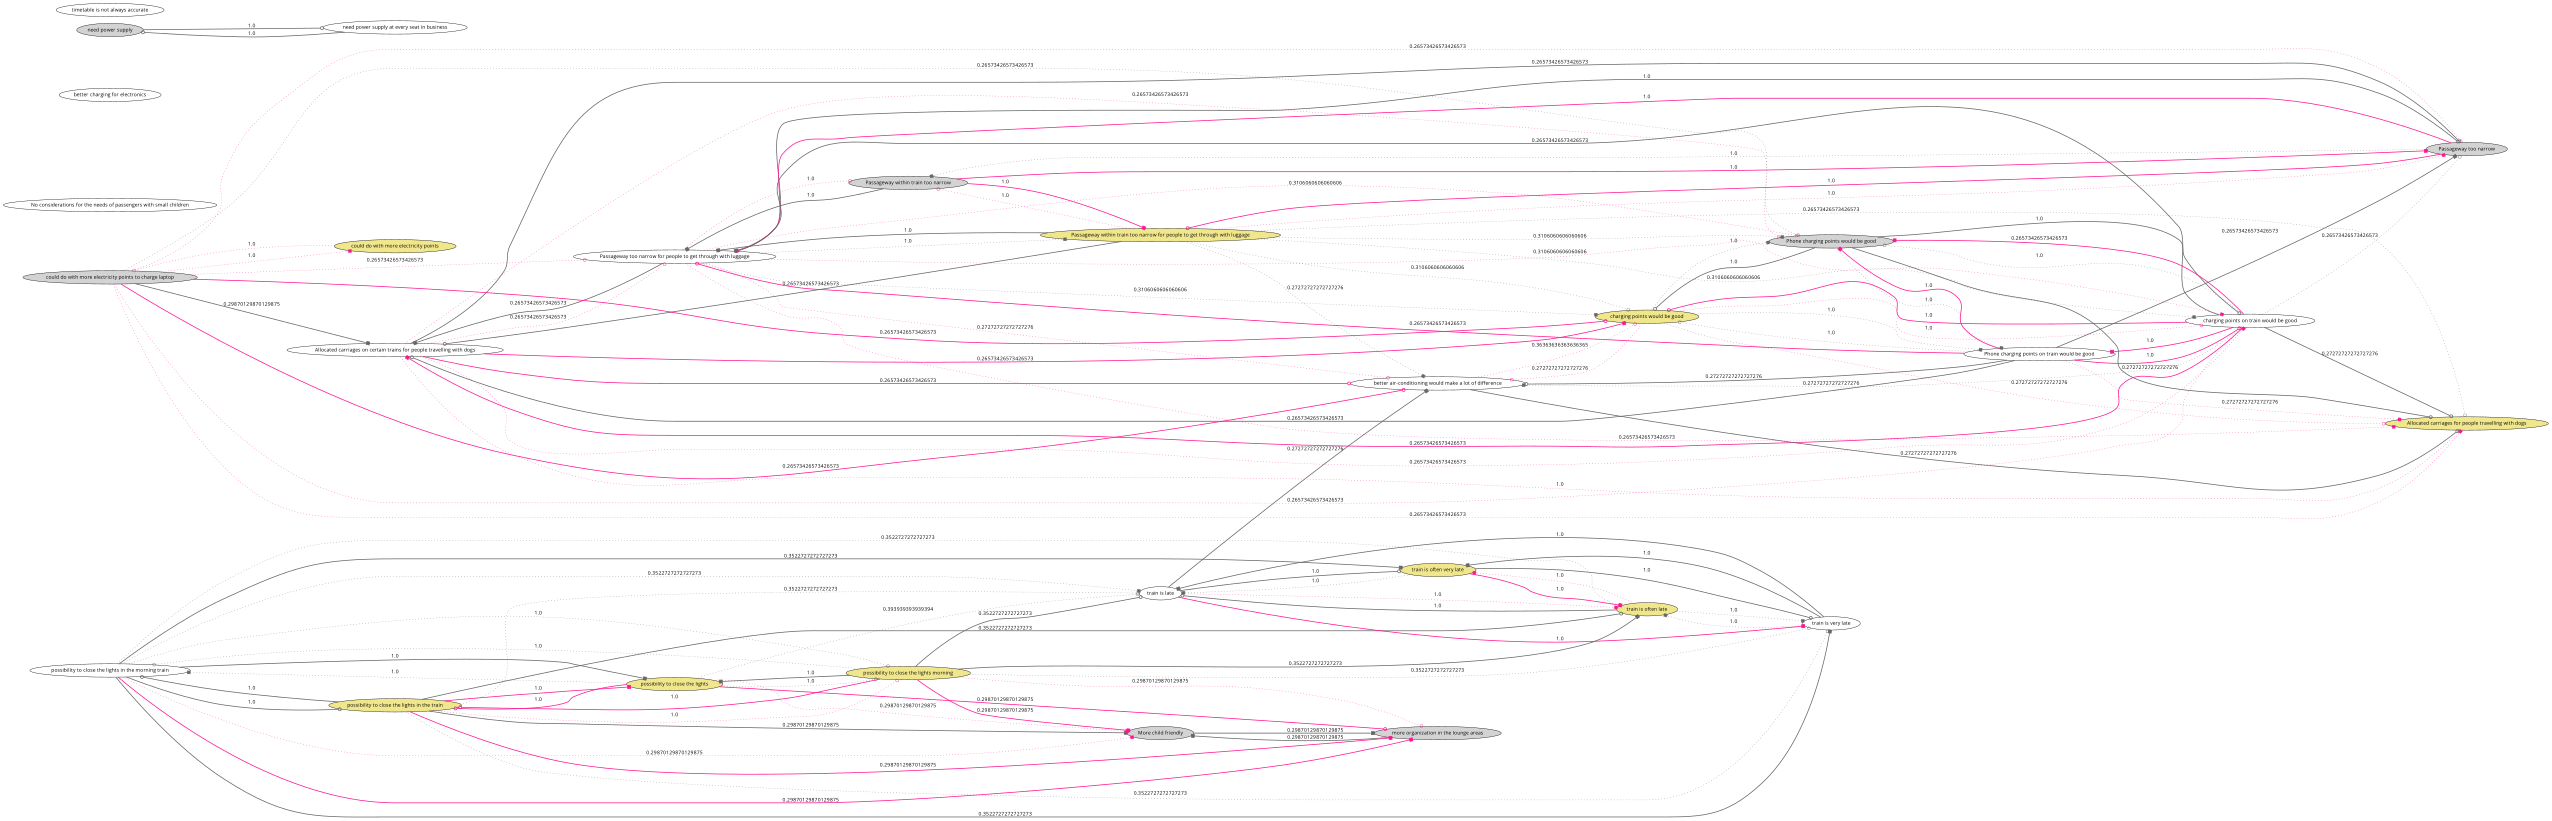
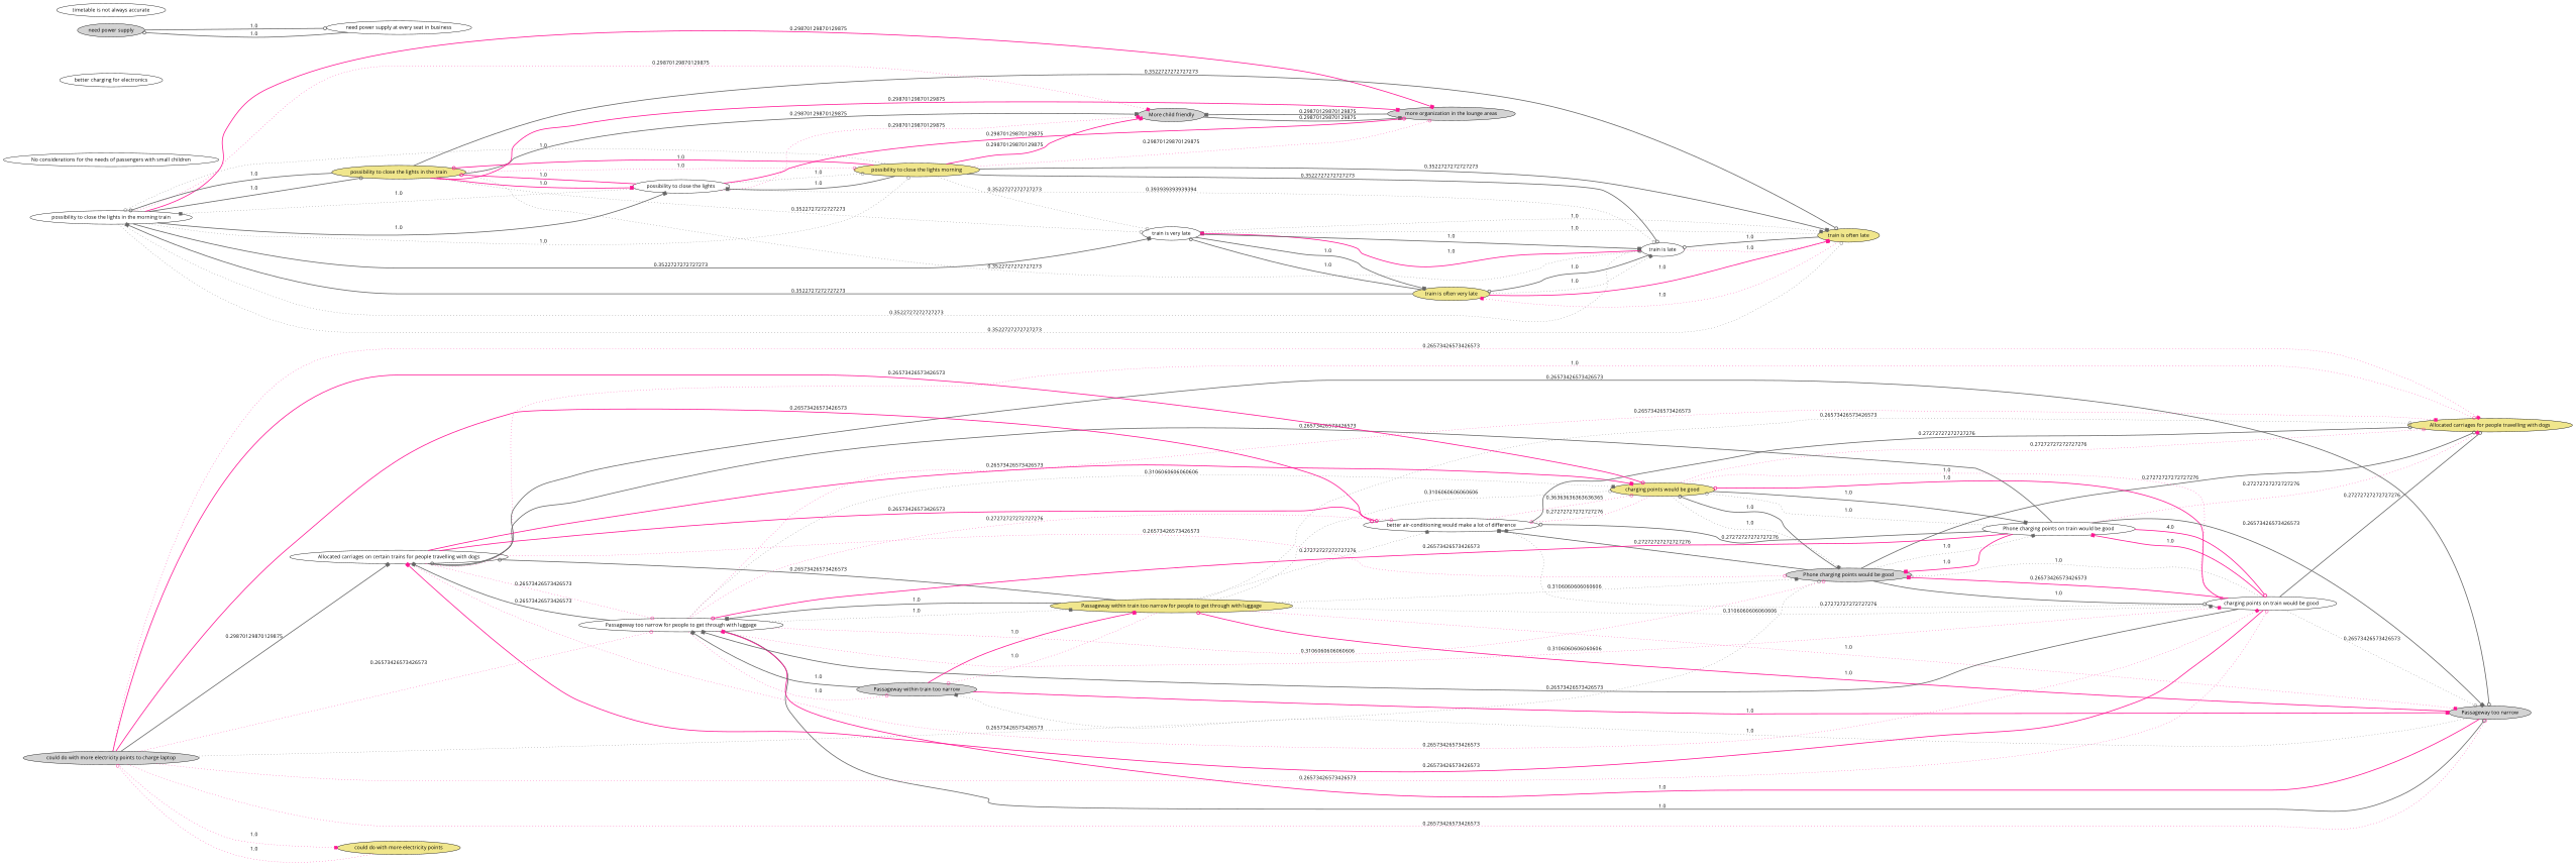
  digraph {
    fontname="Open Sans"
    rankdir=LR
    node [fillcolor=white fontname="Open Sans" style=filled]
    edge [arrowhead=odot color=gray40 fontname="Open Sans" style=bold]
    "Allocated carriages for people travelling with dogs" [fillcolor=khaki]
    "Allocated carriages on certain trains for people travelling with dogs"
    "Passageway too narrow for people to get through with luggage"
    "Passageway too narrow" [fillcolor=lightgrey]
    "Phone charging points would be good" [fillcolor=lightgrey]
    "charging points would be good" [fillcolor=khaki]
    "charging points on train would be good"
    "better air-conditioning would make a lot of difference"
    "Passageway within train too narrow for people to get through with luggage" [fillcolor=khaki]
    "Passageway within train too narrow" [fillcolor=lightgrey]
    "Phone charging points on train would be good"
    "More child friendly" [fillcolor=lightgrey]
    "more organization in the lounge areas" [fillcolor=lightgrey]
    "No considerations for the needs of passengers with small children"
    "better charging for electronics"
    "could do with more electricity points to charge laptop" [fillcolor=lightgrey]
    "could do with more electricity points" [fillcolor=khaki]
    "need power supply" [fillcolor=lightgrey]
    "need power supply at every seat in business"
    "possibility to close the lights in the morning train"
    "possibility to close the lights in the train" [fillcolor=khaki]
-   "possibility to close the lights" [fillcolor=khaki]
+   "possibility to close the lights"
    "possibility to close the lights morning" [fillcolor=khaki]
    "train is often very late" [fillcolor=khaki]
    "train is often late" [fillcolor=khaki]
    "train is late"
    "train is very late"
    "timetable is not always accurate"
    "Allocated carriages on certain trains for people travelling with dogs" -> "Allocated carriages for people travelling with dogs" [color=deeppink label=1.0 style=dotted]
    "Allocated carriages on certain trains for people travelling with dogs" -> "Passageway too narrow for people to get through with luggage" [color=deeppink label=0.26573426573426573 style=dotted]
    "Allocated carriages on certain trains for people travelling with dogs" -> "Passageway too narrow" [label=0.26573426573426573]
    "Allocated carriages on certain trains for people travelling with dogs" -> "Phone charging points would be good" [color=deeppink label=0.26573426573426573 style=dotted]
    "Allocated carriages on certain trains for people travelling with dogs" -> "charging points would be good" [arrowhead=box color=deeppink label=0.26573426573426573]
    "Allocated carriages on certain trains for people travelling with dogs" -> "charging points on train would be good" [arrowhead=box color=deeppink label=0.26573426573426573 style=dotted]
    "Allocated carriages on certain trains for people travelling with dogs" -> "better air-conditioning would make a lot of difference" [color=deeppink label=0.26573426573426573]
    "Passageway too narrow for people to get through with luggage" -> "Allocated carriages for people travelling with dogs" [arrowhead=box color=deeppink label=0.26573426573426573 style=dotted]
    "Passageway too narrow for people to get through with luggage" -> "Allocated carriages on certain trains for people travelling with dogs" [arrowhead=box label=0.26573426573426573]
    "Passageway too narrow for people to get through with luggage" -> "Passageway too narrow" [label=1.0]
    "Passageway too narrow for people to get through with luggage" -> "Phone charging points would be good" [color=deeppink label=0.3106060606060606 style=dotted]
    "Passageway too narrow for people to get through with luggage" -> "charging points would be good" [arrowhead=box label=0.3106060606060606 style=dotted]
    "Passageway too narrow for people to get through with luggage" -> "charging points on train would be good" [arrowhead=box color=deeppink label=0.3106060606060606 style=dotted]
    "Passageway too narrow for people to get through with luggage" -> "better air-conditioning would make a lot of difference" [color=deeppink label=0.27272727272727276 style=dotted]
    "Passageway too narrow for people to get through with luggage" -> "Passageway within train too narrow for people to get through with luggage" [arrowhead=box label=1.0 style=dotted]
    "Passageway too narrow for people to get through with luggage" -> "Passageway within train too narrow" [color=deeppink label=1.0 style=dotted]
    "Passageway too narrow" -> "Passageway too narrow for people to get through with luggage" [arrowhead=box color=deeppink label=1.0]
    "Passageway too narrow" -> "Passageway within train too narrow for people to get through with luggage" [color=deeppink label=1.0]
    "Passageway too narrow" -> "Passageway within train too narrow" [arrowhead=box label=1.0 style=dotted]
    "Phone charging points would be good" -> "Allocated carriages for people travelling with dogs" [label=0.27272727272727276]
    "Phone charging points would be good" -> "charging points would be good" [label=1.0]
    "Phone charging points would be good" -> "charging points on train would be good" [label=1.0]
-   "train is late" -> "better air-conditioning would make a lot of difference" [arrowhead=box label=0.27272727272727276]
+   "Phone charging points would be good" -> "better air-conditioning would make a lot of difference" [arrowhead=box label=0.27272727272727276]
    "Phone charging points would be good" -> "Phone charging points on train would be good" [arrowhead=box label=1.0 style=dotted]
    "charging points would be good" -> "Allocated carriages for people travelling with dogs" [color=deeppink label=0.27272727272727276 style=dotted]
    "charging points would be good" -> "Phone charging points would be good" [arrowhead=box label=1.0 style=dotted]
    "charging points would be good" -> "charging points on train would be good" [color=deeppink label=1.0 style=dotted]
    "charging points would be good" -> "better air-conditioning would make a lot of difference" [color=deeppink label=0.27272727272727276 style=dotted]
-   "charging points would be good" -> "Phone charging points on train would be good" [arrowhead=box label=1.0 style=dotted]
+   "charging points would be good" -> "Phone charging points on train would be good" [arrowhead=box label=1.0]
    "charging points on train would be good" -> "Allocated carriages for people travelling with dogs" [label=0.27272727272727276]
    "charging points on train would be good" -> "Allocated carriages on certain trains for people travelling with dogs" [arrowhead=box color=deeppink label=0.26573426573426573]
    "charging points on train would be good" -> "Passageway too narrow for people to get through with luggage" [arrowhead=box label=0.26573426573426573]
    "charging points on train would be good" -> "Passageway too narrow" [label=0.26573426573426573 style=dotted]
    "charging points on train would be good" -> "Phone charging points would be good" [label=1.0 style=dotted]
    "charging points on train would be good" -> "Phone charging points would be good" [arrowhead=box color=deeppink label=0.26573426573426573]
    "charging points on train would be good" -> "charging points would be good" [color=deeppink label=1.0]
    "charging points on train would be good" -> "better air-conditioning would make a lot of difference" [arrowhead=box label=0.27272727272727276 style=dotted]
    "charging points on train would be good" -> "Phone charging points on train would be good" [arrowhead=box color=deeppink label=1.0]
    "better air-conditioning would make a lot of difference" -> "Allocated carriages for people travelling with dogs" [label=0.27272727272727276]
    "better air-conditioning would make a lot of difference" -> "charging points would be good" [color=deeppink label=0.36363636363636365 style=dotted]
    "Passageway within train too narrow for people to get through with luggage" -> "Allocated carriages for people travelling with dogs" [label=0.26573426573426573 style=dotted]
    "Passageway within train too narrow for people to get through with luggage" -> "Allocated carriages on certain trains for people travelling with dogs" [label=0.26573426573426573]
    "Passageway within train too narrow for people to get through with luggage" -> "Passageway too narrow for people to get through with luggage" [arrowhead=box label=1.0]
    "Passageway within train too narrow for people to get through with luggage" -> "Passageway too narrow" [arrowhead=box color=deeppink label=1.0 style=dotted]
    "Passageway within train too narrow for people to get through with luggage" -> "Phone charging points would be good" [arrowhead=box label=0.3106060606060606 style=dotted]
    "Passageway within train too narrow for people to get through with luggage" -> "charging points would be good" [label=0.3106060606060606 style=dotted]
    "Passageway within train too narrow for people to get through with luggage" -> "charging points on train would be good" [arrowhead=box label=0.3106060606060606 style=dotted]
    "Passageway within train too narrow for people to get through with luggage" -> "better air-conditioning would make a lot of difference" [arrowhead=box label=0.27272727272727276 style=dotted]
    "Passageway within train too narrow for people to get through with luggage" -> "Passageway within train too narrow" [color=deeppink label=1.0 style=dotted]
    "Passageway within train too narrow" -> "Passageway too narrow for people to get through with luggage" [arrowhead=box label=1.0]
    "Passageway within train too narrow" -> "Passageway too narrow" [arrowhead=box color=deeppink label=1.0]
    "Passageway within train too narrow" -> "Passageway within train too narrow for people to get through with luggage" [arrowhead=box color=deeppink label=1.0]
    "Phone charging points on train would be good" -> "Allocated carriages for people travelling with dogs" [arrowhead=box color=deeppink label=0.27272727272727276 style=dotted]
    "Phone charging points on train would be good" -> "Allocated carriages on certain trains for people travelling with dogs" [label=0.26573426573426573]
    "Phone charging points on train would be good" -> "Passageway too narrow for people to get through with luggage" [color=deeppink label=0.26573426573426573]
    "Phone charging points on train would be good" -> "Passageway too narrow" [arrowhead=box label=0.26573426573426573]
    "Phone charging points on train would be good" -> "Phone charging points would be good" [arrowhead=box color=deeppink label=1.0]
    "Phone charging points on train would be good" -> "charging points would be good" [label=1.0 style=dotted]
-   "Phone charging points on train would be good" -> "charging points on train would be good" [color=deeppink label=1.0]
+   "Phone charging points on train would be good" -> "charging points on train would be good" [color=deeppink label=4.0]
    "Phone charging points on train would be good" -> "better air-conditioning would make a lot of difference" [label=0.27272727272727276]
    "More child friendly" -> "more organization in the lounge areas" [arrowhead=box label=0.29870129870129875]
    "more organization in the lounge areas" -> "More child friendly" [arrowhead=box label=0.29870129870129875]
    "could do with more electricity points to charge laptop" -> "Allocated carriages for people travelling with dogs" [arrowhead=box color=deeppink label=0.26573426573426573 style=dotted]
    "could do with more electricity points to charge laptop" -> "Allocated carriages on certain trains for people travelling with dogs" [arrowhead=box label=0.29870129870129875]
    "could do with more electricity points to charge laptop" -> "Passageway too narrow for people to get through with luggage" [color=deeppink label=0.26573426573426573 style=dotted]
    "could do with more electricity points to charge laptop" -> "Passageway too narrow" [color=deeppink label=0.26573426573426573 style=dotted]
    "could do with more electricity points to charge laptop" -> "Phone charging points would be good" [label=0.26573426573426573 style=dotted]
    "could do with more electricity points to charge laptop" -> "charging points would be good" [color=deeppink label=0.26573426573426573]
    "could do with more electricity points to charge laptop" -> "charging points on train would be good" [color=deeppink label=0.26573426573426573 style=dotted]
    "could do with more electricity points to charge laptop" -> "better air-conditioning would make a lot of difference" [color=deeppink label=0.26573426573426573]
    "could do with more electricity points to charge laptop" -> "could do with more electricity points" [arrowhead=box color=deeppink label=1.0 style=dotted]
    "could do with more electricity points" -> "could do with more electricity points to charge laptop" [color=deeppink label=1.0 style=dotted]
    "need power supply" -> "need power supply at every seat in business" [label=1.0]
    "need power supply at every seat in business" -> "need power supply" [label=1.0]
    "possibility to close the lights in the morning train" -> "More child friendly" [arrowhead=box color=deeppink label=0.29870129870129875 style=dotted]
    "possibility to close the lights in the morning train" -> "more organization in the lounge areas" [arrowhead=box color=deeppink label=0.29870129870129875]
    "possibility to close the lights in the morning train" -> "possibility to close the lights in the train" [label=1.0]
    "possibility to close the lights in the morning train" -> "possibility to close the lights" [arrowhead=box label=1.0]
    "possibility to close the lights in the morning train" -> "possibility to close the lights morning" [label=1.0 style=dotted]
-   "possibility to close the lights in the morning train" -> "train is often very late" [arrowhead=box label=0.3522727272727273]
+   "train is often very late" -> "possibility to close the lights in the morning train" [arrowhead=box label=0.3522727272727273]
    "possibility to close the lights in the morning train" -> "train is often late" [label=0.3522727272727273 style=dotted]
    "possibility to close the lights in the morning train" -> "train is late" [arrowhead=box label=0.3522727272727273 style=dotted]
    "possibility to close the lights in the morning train" -> "train is very late" [arrowhead=box label=0.3522727272727273]
    "possibility to close the lights in the train" -> "More child friendly" [arrowhead=box label=0.29870129870129875]
    "possibility to close the lights in the train" -> "more organization in the lounge areas" [arrowhead=box color=deeppink label=0.29870129870129875]
    "possibility to close the lights in the train" -> "possibility to close the lights in the morning train" [label=1.0]
    "possibility to close the lights in the train" -> "possibility to close the lights" [arrowhead=box color=deeppink label=1.0]
    "possibility to close the lights in the train" -> "possibility to close the lights morning" [color=deeppink label=1.0 style=dotted]
    "possibility to close the lights in the train" -> "train is often late" [label=0.3522727272727273]
    "possibility to close the lights in the train" -> "train is late" [label=0.3522727272727273 style=dotted]
    "possibility to close the lights in the train" -> "train is very late" [label=0.3522727272727273 style=dotted]
    "possibility to close the lights" -> "More child friendly" [arrowhead=box color=deeppink label=0.29870129870129875 style=dotted]
    "possibility to close the lights" -> "more organization in the lounge areas" [color=deeppink label=0.29870129870129875]
    "possibility to close the lights" -> "possibility to close the lights in the morning train" [arrowhead=box label=1.0 style=dotted]
    "possibility to close the lights" -> "possibility to close the lights in the train" [color=deeppink label=1.0]
    "possibility to close the lights" -> "possibility to close the lights morning" [label=1.0 style=dotted]
    "possibility to close the lights" -> "train is late" [label=0.393939393939394 style=dotted]
    "possibility to close the lights morning" -> "More child friendly" [arrowhead=box color=deeppink label=0.29870129870129875]
    "possibility to close the lights morning" -> "more organization in the lounge areas" [color=deeppink label=0.29870129870129875 style=dotted]
    "possibility to close the lights morning" -> "possibility to close the lights in the morning train" [label=1.0 style=dotted]
    "possibility to close the lights morning" -> "possibility to close the lights in the train" [color=deeppink label=1.0]
    "possibility to close the lights morning" -> "possibility to close the lights" [arrowhead=box label=1.0]
    "possibility to close the lights morning" -> "train is often late" [arrowhead=box label=0.3522727272727273]
    "possibility to close the lights morning" -> "train is late" [label=0.3522727272727273]
    "possibility to close the lights morning" -> "train is very late" [label=0.3522727272727273 style=dotted]
    "train is often very late" -> "train is often late" [arrowhead=box color=deeppink label=1.0]
    "train is often very late" -> "train is late" [arrowhead=box label=1.0 style=dotted]
    "train is often very late" -> "train is very late" [label=1.0]
    "train is often late" -> "train is often very late" [arrowhead=box color=deeppink label=1.0 style=dotted]
    "train is often late" -> "train is late" [label=1.0]
    "train is often late" -> "train is very late" [arrowhead=box label=1.0 style=dotted]
    "train is late" -> "train is often very late" [label=1.0]
    "train is late" -> "train is often late" [arrowhead=box color=deeppink label=1.0 style=dotted]
    "train is late" -> "train is very late" [arrowhead=box color=deeppink label=1.0]
    "train is very late" -> "train is often very late" [arrowhead=box label=1.0]
    "train is very late" -> "train is often late" [arrowhead=box label=1.0 style=dotted]
    "train is very late" -> "train is late" [arrowhead=box label=1.0]
  }
